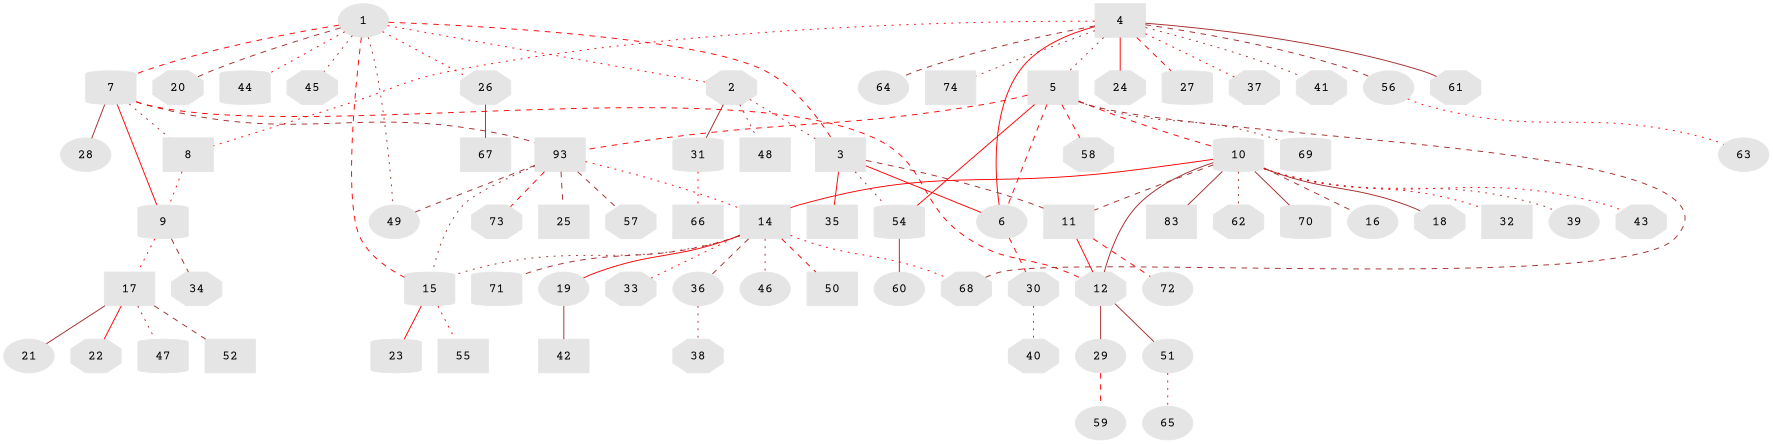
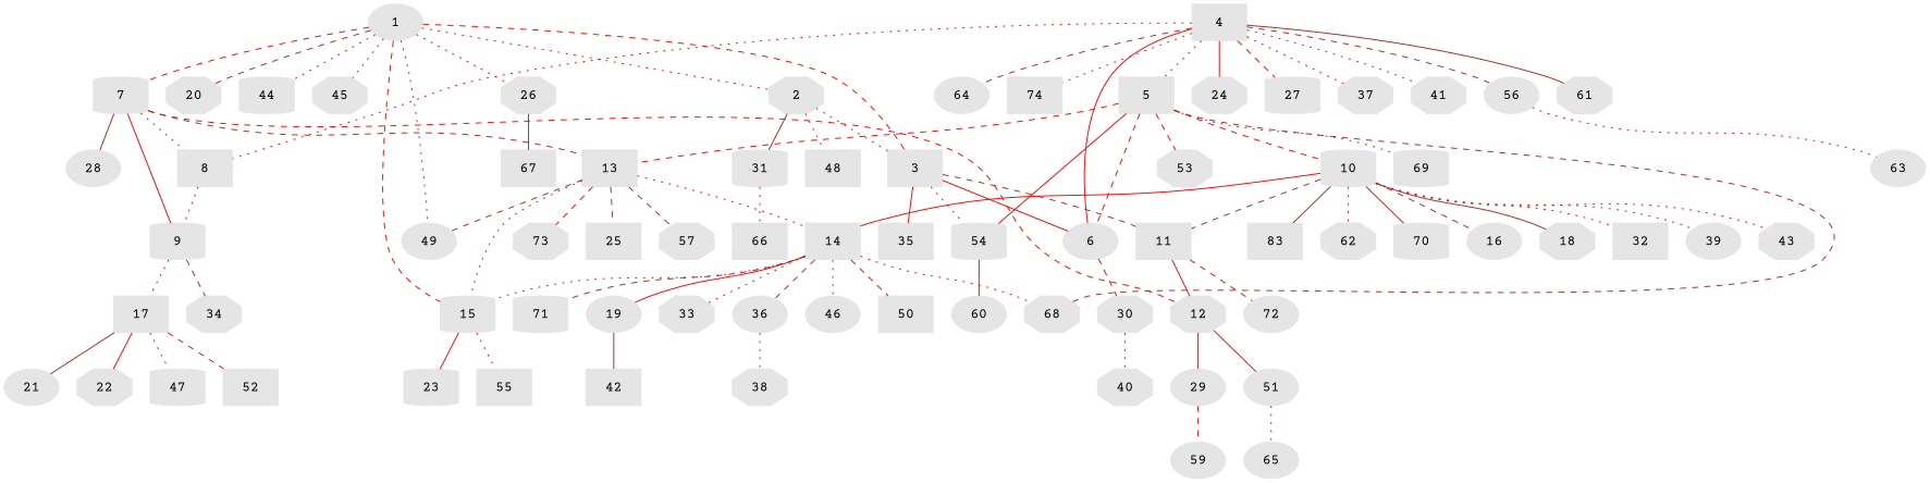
  graph {
    fontname="Courier Prime"
    node [color=gray90 fontname="Courier Prime" shape=octagon style=filled]
    edge [color=brown fontname="Courier Prime" style=dotted]
    1 [shape=ellipse]
    2
    3 [shape=box]
    7 [shape=cylinder]
    15 [shape=cylinder]
    20
    26
    44 [shape=cylinder]
    45
    49 [shape=ellipse]
    31 [shape=cylinder]
    48 [shape=box]
    6 [shape=ellipse]
    11 [shape=box]
    35 [shape=box]
    54 [shape=cylinder]
    8 [shape=box]
-   13 [shape=box label=93]
+   13 [shape=box]
    9 [shape=cylinder]
    12
    28 [shape=ellipse]
    23 [shape=cylinder]
    55 [shape=box]
    67 [shape=box]
    66 [shape=box]
    30
    72 [shape=ellipse]
    60 [shape=ellipse]
    4 [shape=box]
    5 [shape=box]
    24
    27 [shape=cylinder]
    37
    41
    56 [shape=ellipse]
    61
    64 [shape=ellipse]
    74 [shape=box]
    10 [shape=cylinder]
-   58
+   58 [label=53]
    68
    69 [shape=cylinder]
    63 [shape=ellipse]
    14 [shape=box]
    16 [shape=ellipse]
    18
    32 [shape=box]
    39 [shape=ellipse]
    43
    n50 [label=83 shape=box]
    62
    70 [shape=cylinder]
    25 [shape=box]
    57
    73
    40
    17 [shape=box]
    34
    29 [shape=ellipse]
    51 [shape=ellipse]
    21 [shape=ellipse]
    22
    47 [shape=cylinder]
    52 [shape=box]
    19 [shape=ellipse]
    33
    36 [shape=ellipse]
    46 [shape=ellipse]
    50 [shape=box]
    71 [shape=cylinder]
    59 [shape=ellipse]
    65 [shape=ellipse]
    42 [shape=box]
    38
    1 -- 2 [color=red]
    1 -- 3 [color=red style=dashed]
    1 -- 7 [color=red style=dashed]
    1 -- 15 [color=red style=dashed]
    1 -- 20 [style=dashed]
    1 -- 26 [color=red]
    1 -- 44 [color=red]
    1 -- 45
    1 -- 49
    2 -- 3
    2 -- 31 [style=solid]
    2 -- 48
    3 -- 6 [color=red style=solid]
    3 -- 11 [style=dashed]
    3 -- 35 [color=red style=solid]
    3 -- 54
    7 -- 8
    7 -- 13 [style=dashed]
    7 -- 9 [color=red style=solid]
    7 -- 12 [color=red style=dashed]
    7 -- 28 [style=solid]
    15 -- 23 [color=red style=solid]
    15 -- 55 [color=red]
    26 -- 67 [style=solid]
    31 -- 66 [color=red]
    6 -- 30 [color=red style=dashed]
    11 -- 12 [color=red style=solid]
    11 -- 72 [color=red style=dashed]
    54 -- 60 [color=red style=solid]
    8 -- 9 [color=red]
    13 -- 15
    13 -- 49 [style=dashed]
    13 -- 14 [color=red]
    13 -- 25 [style=dashed]
    13 -- 57 [style=dashed]
    13 -- 73 [color=red style=dashed]
    9 -- 17 [color=red]
    9 -- 34 [style=dashed]
    12 -- 29 [style=solid]
    12 -- 51 [style=solid]
    30 -- 40
    4 -- 6 [color=red style=solid]
    4 -- 8 [color=red]
    4 -- 5
    4 -- 24 [color=red style=solid]
    4 -- 27 [color=red style=dashed]
    4 -- 37 [color=red]
    4 -- 41
    4 -- 56 [style=dashed]
    4 -- 61 [style=solid]
    4 -- 64 [style=dashed]
    4 -- 74
    5 -- 6 [color=red style=dashed]
    5 -- 54 [color=red style=solid]
    5 -- 13 [color=red style=dashed]
    5 -- 10 [color=red style=dashed]
    5 -- 58 [color=red style=dashed]
    5 -- 68 [style=dashed]
    5 -- 69
    56 -- 63 [color=red]
    10 -- 11 [style=dashed]
-   10 -- 12 [style=solid]
    10 -- 14 [color=red style=solid]
    10 -- 16 [style=dashed]
    10 -- 18 [style=solid]
    10 -- 32 [color=red]
    10 -- 39
    10 -- 43 [color=red]
    10 -- n50 [style=solid]
    10 -- 62
    10 -- 70 [style=solid]
    14 -- 15
    14 -- 68 [color=red]
    14 -- 19 [color=red style=solid]
    14 -- 33 [color=red]
    14 -- 36 [style=dashed]
    14 -- 46
    14 -- 50 [color=red style=dashed]
    14 -- 71 [style=dashed]
    17 -- 21 [style=solid]
    17 -- 22 [color=red style=solid]
    17 -- 47
    17 -- 52 [style=dashed]
    29 -- 59 [color=red style=dashed]
    51 -- 65 [color=red]
    19 -- 42 [style=solid]
    36 -- 38
  }
